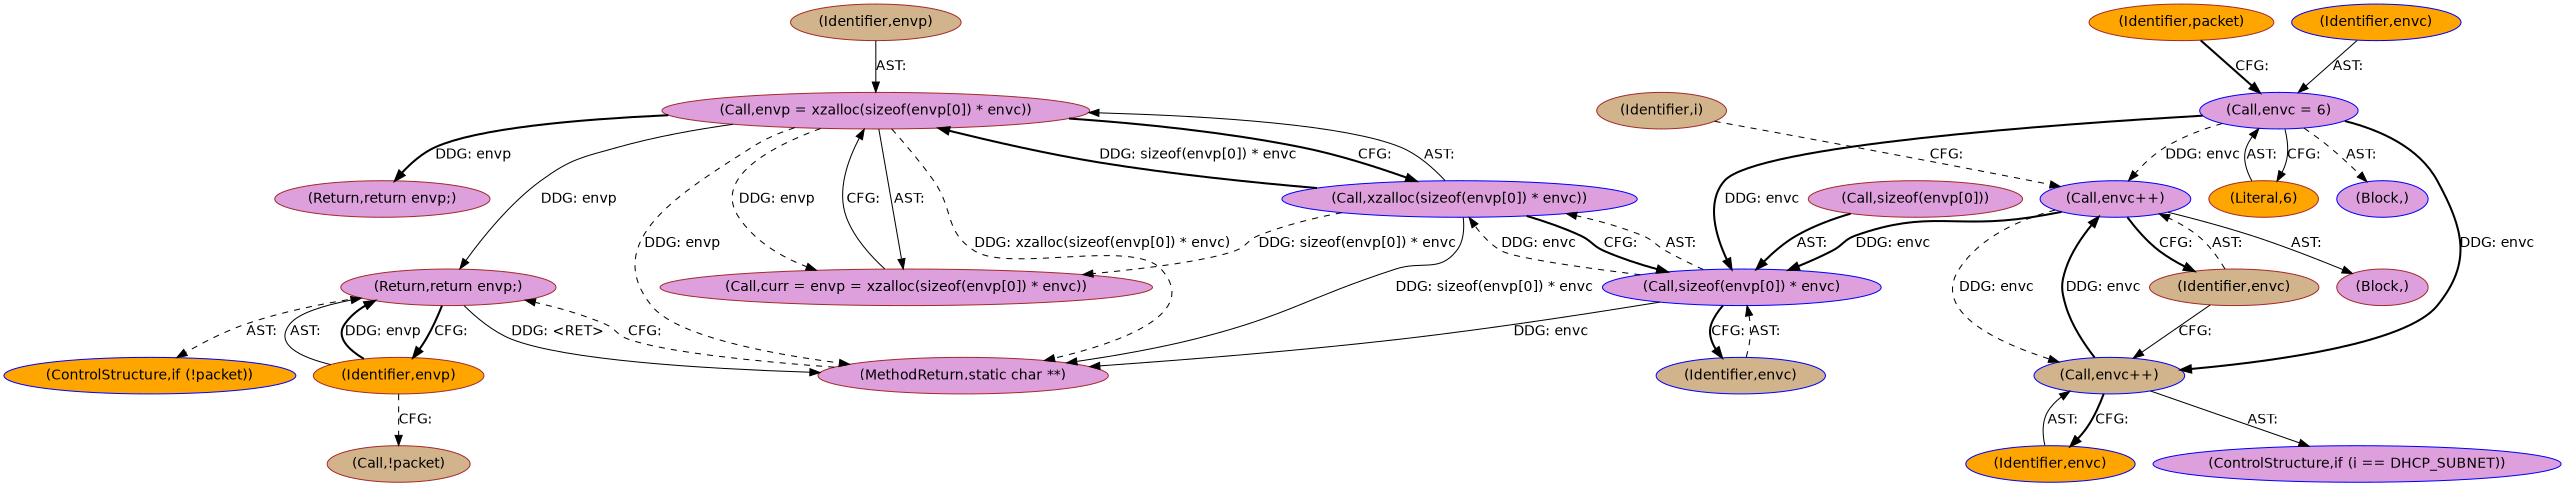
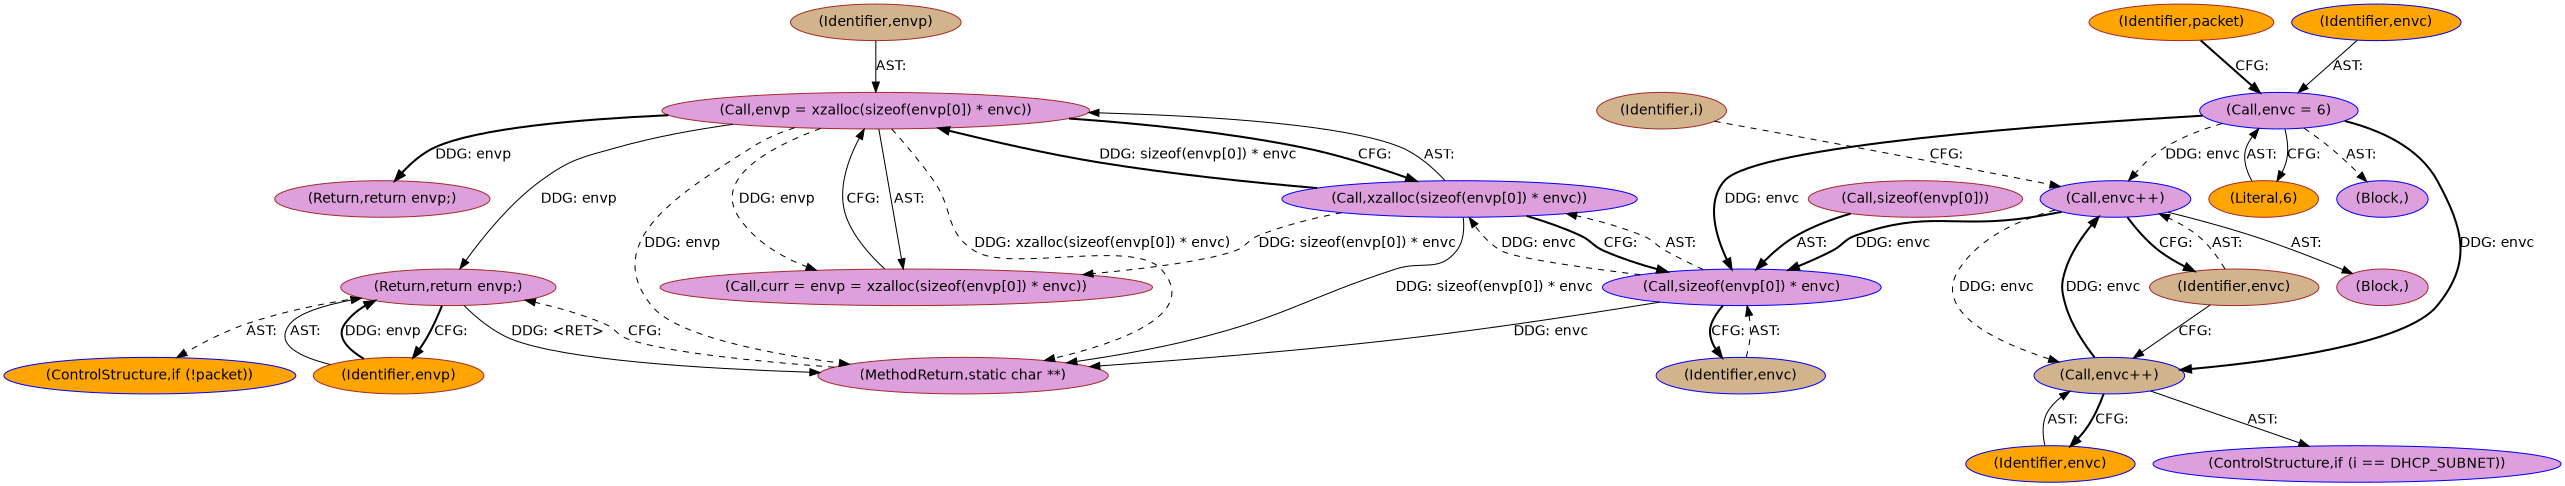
  digraph {
    fontname="DejaVu Sans"
    node [color=brown fillcolor=plum fontname="DejaVu Sans" style=filled]
    edge [fontname="DejaVu Sans" style=solid]
    n1 [label="(Return,return envp;)"]
    n2 [fillcolor=orange label="(Identifier,envp)"]
    n3 [color=blue fillcolor=orange label="(ControlStructure,if (!packet))"]
    n4 [label="(MethodReturn,static char **)"]
-   n5 [fillcolor=tan label="(Call,!packet)"]
    n6 [label="(Call,envp = xzalloc(sizeof(envp[0]) * envc))"]
    n7 [color=blue label="(Call,xzalloc(sizeof(envp[0]) * envc))"]
    n8 [label="(Call,curr = envp = xzalloc(sizeof(envp[0]) * envc))"]
    n9 [label="(Return,return envp;)"]
    n10 [color=blue label="(Call,sizeof(envp[0]) * envc)"]
    n11 [color=blue fillcolor=tan label="(Identifier,envc)"]
    n12 [color=blue label="(Call,envc = 6)"]
    n13 [color=blue label="(Call,envc++)"]
    n14 [color=blue fillcolor=tan label="(Call,envc++)"]
    n15 [fillcolor=orange label="(Literal,6)"]
    n16 [color=blue label="(Block,)"]
    n17 [fillcolor=tan label="(Identifier,envc)"]
    n18 [label="(Block,)"]
    n19 [color=blue fillcolor=orange label="(Identifier,envc)"]
    n20 [color=blue label="(ControlStructure,if (i == DHCP_SUBNET))"]
    n21 [fillcolor=tan label="(Identifier,envp)"]
    n22 [label="(Call,sizeof(envp[0]))"]
    n23 [fillcolor=tan label="(Identifier,i)"]
    n24 [fillcolor=orange label="(Identifier,packet)"]
    n25 [color=blue fillcolor=orange label="(Identifier,envc)"]
    n1 -> n2 [label="CFG: " style=bold]
    n1 -> n3 [label="AST: " style=dashed]
    n1 -> n4 [label="DDG: <RET>"]
    n2 -> n1 [label="AST: "]
    n2 -> n1 [label="DDG: envp" style=bold]
-   n2 -> n5 [label="CFG: " style=dashed]
    n4 -> n1 [label="CFG: " style=dashed]
    n6 -> n1 [label="DDG: envp"]
    n6 -> n4 [label="DDG: xzalloc(sizeof(envp[0]) * envc)" style=dashed]
    n6 -> n4 [label="DDG: envp" style=dashed]
    n6 -> n7 [label="CFG: " style=bold]
    n6 -> n8 [label="AST: "]
    n6 -> n8 [label="DDG: envp" style=dashed]
    n6 -> n9 [label="DDG: envp" style=bold]
    n7 -> n4 [label="DDG: sizeof(envp[0]) * envc"]
    n7 -> n6 [label="AST: "]
    n7 -> n6 [label="DDG: sizeof(envp[0]) * envc" style=bold]
    n7 -> n8 [label="DDG: sizeof(envp[0]) * envc" style=dashed]
    n7 -> n10 [label="CFG: " style=bold]
    n8 -> n6 [label="CFG: "]
    n10 -> n4 [label="DDG: envc"]
    n10 -> n7 [label="AST: " style=dashed]
    n10 -> n7 [label="DDG: envc" style=dashed]
    n10 -> n11 [label="CFG: " style=bold]
    n11 -> n10 [label="AST: " style=dashed]
    n12 -> n10 [label="DDG: envc" style=bold]
    n12 -> n13 [label="DDG: envc" style=dashed]
    n12 -> n14 [label="DDG: envc" style=bold]
    n12 -> n15 [label="CFG: "]
    n12 -> n16 [label="AST: " style=dashed]
    n13 -> n10 [label="DDG: envc" style=bold]
    n13 -> n14 [label="DDG: envc" style=dashed]
    n13 -> n17 [label="CFG: " style=bold]
    n13 -> n18 [label="AST: "]
    n14 -> n13 [label="DDG: envc" style=bold]
    n14 -> n19 [label="CFG: " style=bold]
    n14 -> n20 [label="AST: "]
    n15 -> n12 [label="AST: "]
    n17 -> n13 [label="AST: " style=dashed]
    n17 -> n14 [label="CFG: "]
    n19 -> n14 [label="AST: "]
    n21 -> n6 [label="AST: "]
    n22 -> n10 [label="AST: " style=bold]
    n23 -> n13 [label="CFG: " style=dashed]
    n24 -> n12 [label="CFG: " style=bold]
    n25 -> n12 [label="AST: "]
  }
